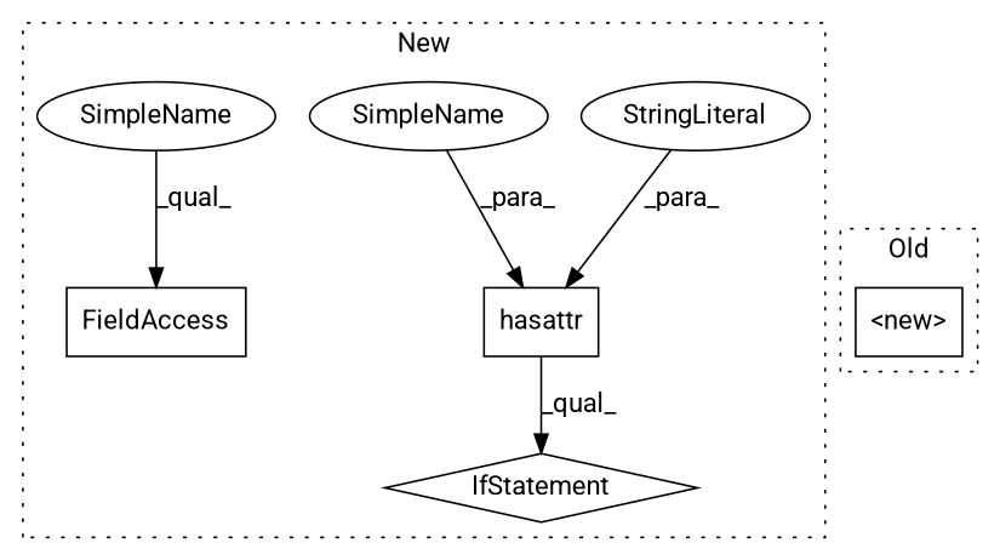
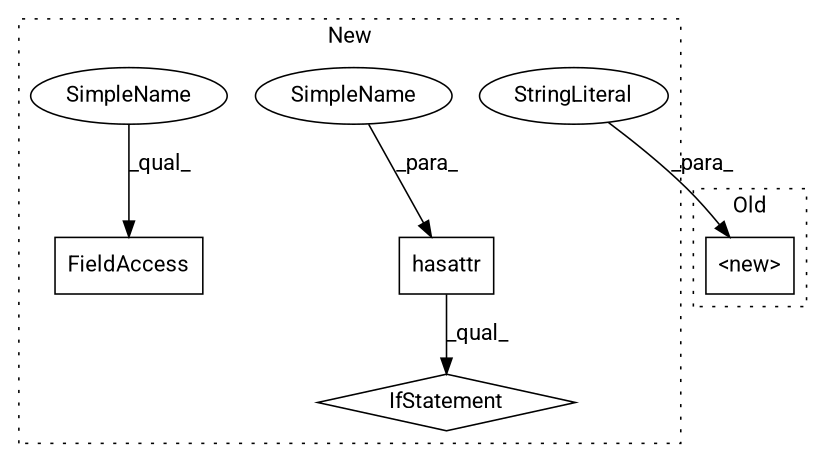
  digraph {
    fontname=Roboto
    node [a=42 fontname=Roboto l=3 s=8422 shape=box]
    edge [fontname=Roboto]
    n1 [a=32 l="8,1" label=hasattr s="8391,8418"]
    n2 [a=45 l=15 label=StringLiteral s=8403 shape=ellipse]
    n3 [a=25 label=IfStatement s=8419 shape=diamond]
    n4 [a=22 l=17 label=FieldAccess]
    n5 [label=SimpleName shape=ellipse]
    n6 [label=SimpleName s=8399 shape=ellipse]
    n7 [a=14 l=23 label="<new>" s=8343]
    subgraph cluster_1 {
      label=New
      style=dotted
      n1
      n2
      n3
      n4
      n5
      n6
    }
    subgraph cluster_2 {
      label=Old
      style=dotted
      n7
    }
    n1 -> n3 [label=_qual_]
-   n2 -> n1 [label=_para_]
+   n2 -> n7 [label=_para_]
    n5 -> n4 [label=_qual_]
    n6 -> n1 [label=_para_]
  }
